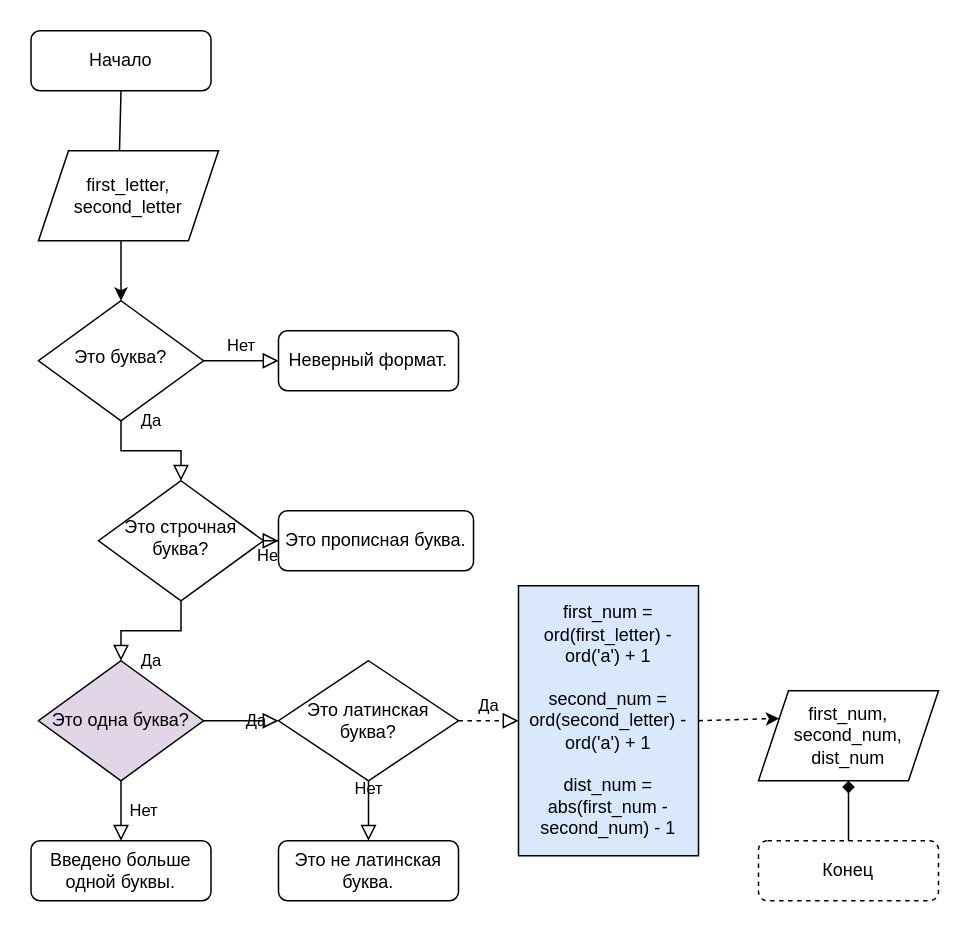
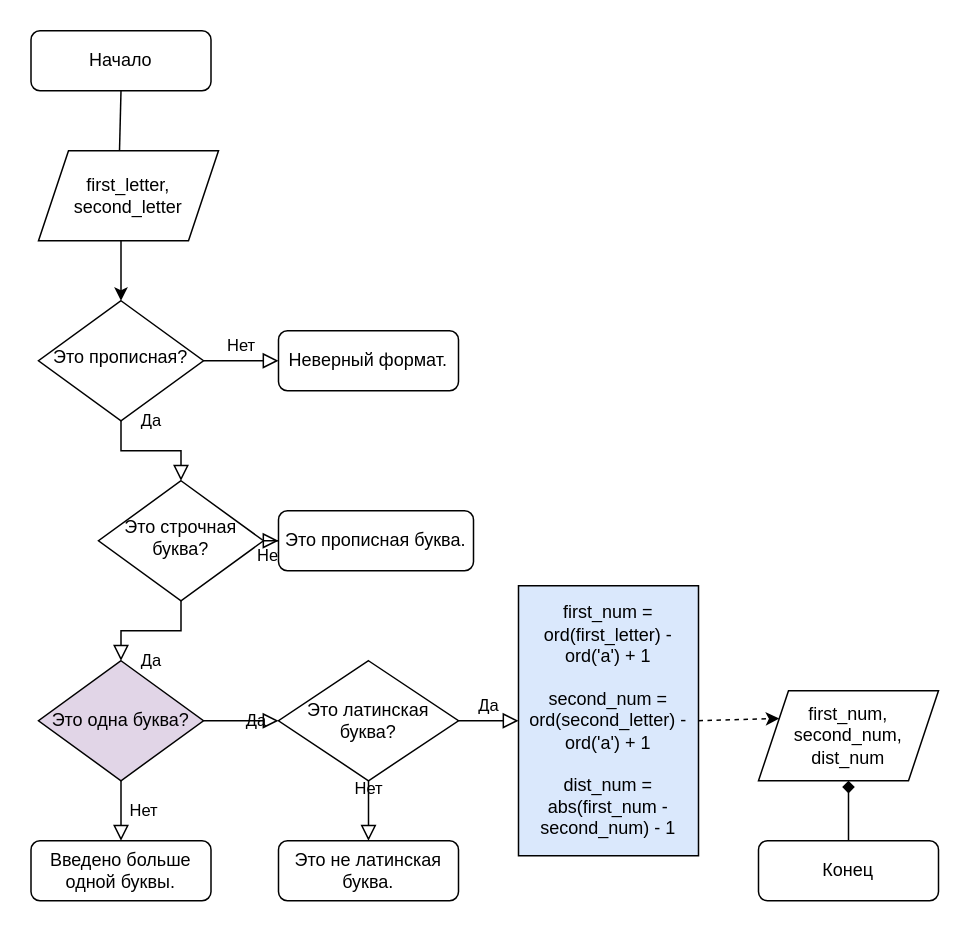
  <mxCell id="0" />
  <mxCell id="1" parent="0" />
  <mxCell id="2" value="Начало" style="rounded=1;whiteSpace=wrap;html=1;fontSize=12;glass=0;strokeWidth=1;shadow=0;" parent="1" vertex="1"><mxGeometry x="20" y="20" width="120" height="40" as="geometry" /></mxCell>
  <mxCell id="3" value="Да" style="rounded=0;html=1;jettySize=auto;orthogonalLoop=1;fontSize=11;endArrow=block;endFill=0;endSize=8;strokeWidth=1;shadow=0;labelBackgroundColor=none;edgeStyle=orthogonalEdgeStyle;" parent="1" source="5" target="9" edge="1"><mxGeometry y="20" relative="1" as="geometry"><mxPoint as="offset" /></mxGeometry></mxCell>
  <mxCell id="4" value="Нет" style="edgeStyle=orthogonalEdgeStyle;rounded=0;html=1;jettySize=auto;orthogonalLoop=1;fontSize=11;endArrow=block;endFill=0;endSize=8;strokeWidth=1;shadow=0;labelBackgroundColor=none;" parent="1" source="5" target="6" edge="1"><mxGeometry y="10" relative="1" as="geometry"><mxPoint as="offset" /></mxGeometry></mxCell>
- <mxCell id="5" value="Это буква?" style="rhombus;whiteSpace=wrap;html=1;shadow=0;fontFamily=Helvetica;fontSize=12;align=center;strokeWidth=1;spacing=6;spacingTop=-4;" parent="1" vertex="1"><mxGeometry x="25" y="200" width="110" height="80" as="geometry" /></mxCell>
+ <mxCell id="5" value="Это прописная?" style="rhombus;whiteSpace=wrap;html=1;shadow=0;fontFamily=Helvetica;fontSize=12;align=center;strokeWidth=1;spacing=6;spacingTop=-4;" parent="1" vertex="1"><mxGeometry x="25" y="200" width="110" height="80" as="geometry" /></mxCell>
  <mxCell id="6" value="Неверный формат." style="rounded=1;whiteSpace=wrap;html=1;fontSize=12;glass=0;strokeWidth=1;shadow=0;" parent="1" vertex="1"><mxGeometry x="185" y="220" width="120" height="40" as="geometry" /></mxCell>
  <mxCell id="7" value="Нет" style="rounded=0;html=1;jettySize=auto;orthogonalLoop=1;fontSize=11;endArrow=block;endFill=0;endSize=8;strokeWidth=1;shadow=0;labelBackgroundColor=none;edgeStyle=orthogonalEdgeStyle;exitX=0.5;exitY=1;exitDx=0;exitDy=0;" parent="1" source="13" target="10" edge="1"><mxGeometry y="15" relative="1" as="geometry"><mxPoint as="offset" /><mxPoint x="75" y="540" as="sourcePoint" /></mxGeometry></mxCell>
  <mxCell id="8" value="Нет" style="edgeStyle=orthogonalEdgeStyle;rounded=0;html=1;jettySize=auto;orthogonalLoop=1;fontSize=11;endArrow=block;endFill=0;endSize=8;strokeWidth=1;shadow=0;labelBackgroundColor=none;" parent="1" source="9" target="11" edge="1"><mxGeometry y="10" relative="1" as="geometry"><mxPoint as="offset" /></mxGeometry></mxCell>
  <mxCell id="9" value="Это строчная буква?" style="rhombus;whiteSpace=wrap;html=1;shadow=0;fontFamily=Helvetica;fontSize=12;align=center;strokeWidth=1;spacing=6;spacingTop=-4;" parent="1" vertex="1"><mxGeometry x="65" y="320" width="110" height="80" as="geometry" /></mxCell>
  <mxCell id="10" value="Введено больше одной буквы." style="rounded=1;whiteSpace=wrap;html=1;fontSize=12;glass=0;strokeWidth=1;shadow=0;" parent="1" vertex="1"><mxGeometry x="20" y="560" width="120" height="40" as="geometry" /></mxCell>
  <mxCell id="11" value="Это прописная буква." style="rounded=1;whiteSpace=wrap;html=1;fontSize=12;glass=0;strokeWidth=1;shadow=0;" parent="1" vertex="1"><mxGeometry x="185" y="340" width="130" height="40" as="geometry" /></mxCell>
  <mxCell id="12" value="first_letter,&lt;br&gt;second_letter" style="shape=parallelogram;perimeter=parallelogramPerimeter;whiteSpace=wrap;html=1;fixedSize=1;" vertex="1" parent="1"><mxGeometry x="25" y="100" width="120" height="60" as="geometry" /></mxCell>
  <mxCell id="13" value="Это одна буква?" style="rhombus;whiteSpace=wrap;html=1;fillColor=#e1d5e7;" vertex="1" parent="1"><mxGeometry x="25" y="440" width="110" height="80" as="geometry" /></mxCell>
  <mxCell id="14" value="Да" style="rounded=0;html=1;jettySize=auto;orthogonalLoop=1;fontSize=11;endArrow=block;endFill=0;endSize=8;strokeWidth=1;shadow=0;labelBackgroundColor=none;edgeStyle=orthogonalEdgeStyle;exitX=0.5;exitY=1;exitDx=0;exitDy=0;entryX=0.5;entryY=0;entryDx=0;entryDy=0;" edge="1" parent="1" source="9" target="13"><mxGeometry y="20" relative="1" as="geometry"><mxPoint as="offset" /><mxPoint x="90" y="290" as="sourcePoint" /><mxPoint x="90" y="330" as="targetPoint" /></mxGeometry></mxCell>
  <mxCell id="15" value="Да" style="edgeStyle=orthogonalEdgeStyle;rounded=0;html=1;jettySize=auto;orthogonalLoop=1;fontSize=11;endArrow=block;endFill=0;endSize=8;strokeWidth=1;shadow=0;labelBackgroundColor=none;exitX=1;exitY=0.5;exitDx=0;exitDy=0;" edge="1" parent="1" source="13"><mxGeometry y="10" relative="1" as="geometry"><mxPoint as="offset" /><mxPoint x="145" y="370" as="sourcePoint" /><mxPoint x="185" y="480" as="targetPoint" /></mxGeometry></mxCell>
  <mxCell id="16" value="first_num = ord(first_letter) - ord('a') + 1&lt;br&gt;&amp;nbsp; &amp;nbsp; &amp;nbsp; &amp;nbsp; &amp;nbsp; &amp;nbsp; &amp;nbsp; &amp;nbsp; second_num = ord(second_letter) - ord('a') + 1&lt;br&gt;&lt;br&gt;dist_num = abs(first_num - second_num) - 1" style="rounded=0;whiteSpace=wrap;html=1;fillColor=#dae8fc;" vertex="1" parent="1"><mxGeometry x="345" y="390" width="120" height="180" as="geometry" /></mxCell>
  <mxCell id="17" value="Это латинская буква?" style="rhombus;whiteSpace=wrap;html=1;" vertex="1" parent="1"><mxGeometry x="185" y="440" width="120" height="80" as="geometry" /></mxCell>
  <mxCell id="18" value="Нет" style="rounded=0;html=1;jettySize=auto;orthogonalLoop=1;fontSize=11;endArrow=block;endFill=0;endSize=8;strokeWidth=1;shadow=0;labelBackgroundColor=none;edgeStyle=orthogonalEdgeStyle;exitX=0.5;exitY=1;exitDx=0;exitDy=0;" edge="1" parent="1" source="17"><mxGeometry y="15" relative="1" as="geometry"><mxPoint as="offset" /><mxPoint x="90" y="530" as="sourcePoint" /><mxPoint x="245" y="560" as="targetPoint" /></mxGeometry></mxCell>
  <mxCell id="19" value="Это не латинская буква." style="rounded=1;whiteSpace=wrap;html=1;fontSize=12;glass=0;strokeWidth=1;shadow=0;" vertex="1" parent="1"><mxGeometry x="185" y="560" width="120" height="40" as="geometry" /></mxCell>
- <mxCell id="20" value="Да" style="edgeStyle=orthogonalEdgeStyle;rounded=0;html=1;jettySize=auto;orthogonalLoop=1;fontSize=11;endArrow=block;endFill=0;endSize=8;strokeWidth=1;shadow=0;labelBackgroundColor=none;exitX=1;exitY=0.5;exitDx=0;exitDy=0;entryX=0;entryY=0.5;entryDx=0;entryDy=0;dashed=1;" edge="1" parent="1" source="17" target="16"><mxGeometry y="10" relative="1" as="geometry"><mxPoint as="offset" /><mxPoint x="145" y="490" as="sourcePoint" /><mxPoint x="195" y="490" as="targetPoint" /></mxGeometry></mxCell>
+ <mxCell id="20" value="Да" style="edgeStyle=orthogonalEdgeStyle;rounded=0;html=1;jettySize=auto;orthogonalLoop=1;fontSize=11;endArrow=block;endFill=0;endSize=8;strokeWidth=1;shadow=0;labelBackgroundColor=none;exitX=1;exitY=0.5;exitDx=0;exitDy=0;entryX=0;entryY=0.5;entryDx=0;entryDy=0;" edge="1" parent="1" source="17" target="16"><mxGeometry y="10" relative="1" as="geometry"><mxPoint as="offset" /><mxPoint x="145" y="490" as="sourcePoint" /><mxPoint x="195" y="490" as="targetPoint" /></mxGeometry></mxCell>
  <mxCell id="21" value="first_num, second_num,&lt;br&gt;dist_num" style="shape=parallelogram;perimeter=parallelogramPerimeter;whiteSpace=wrap;html=1;fixedSize=1;" vertex="1" parent="1"><mxGeometry x="505" y="460" width="120" height="60" as="geometry" /></mxCell>
  <mxCell id="22" value="" style="endArrow=classic;html=1;rounded=0;exitX=1;exitY=0.5;exitDx=0;exitDy=0;entryX=0;entryY=0.25;entryDx=0;entryDy=0;dashed=1;" edge="1" parent="1" source="16" target="21"><mxGeometry width="50" height="50" relative="1" as="geometry"><mxPoint x="255" y="340" as="sourcePoint" /><mxPoint x="305" y="290" as="targetPoint" /></mxGeometry></mxCell>
- <mxCell id="23" value="Конец" style="rounded=1;whiteSpace=wrap;html=1;dashed=1;" vertex="1" parent="1"><mxGeometry x="505" y="560" width="120" height="40" as="geometry" /></mxCell>
+ <mxCell id="23" value="Конец" style="rounded=1;whiteSpace=wrap;html=1;" vertex="1" parent="1"><mxGeometry x="505" y="560" width="120" height="40" as="geometry" /></mxCell>
  <mxCell id="24" value="" style="endArrow=diamond;html=1;rounded=0;entryX=0.5;entryY=1;entryDx=0;entryDy=0;" edge="1" parent="1" source="23" target="21"><mxGeometry width="50" height="50" relative="1" as="geometry"><mxPoint x="565" y="360" as="sourcePoint" /><mxPoint x="305" y="290" as="targetPoint" /></mxGeometry></mxCell>
  <mxCell id="25" value="" style="endArrow=none;html=1;rounded=0;entryX=0.5;entryY=1;entryDx=0;entryDy=0;exitX=0.45;exitY=0;exitDx=0;exitDy=0;exitPerimeter=0;" edge="1" parent="1" source="12" target="2"><mxGeometry width="50" height="50" relative="1" as="geometry"><mxPoint x="75" y="100" as="sourcePoint" /><mxPoint x="305" y="270" as="targetPoint" /></mxGeometry></mxCell>
  <mxCell id="26" value="" style="endArrow=classic;html=1;rounded=0;entryX=0.5;entryY=0;entryDx=0;entryDy=0;" edge="1" parent="1" target="5"><mxGeometry width="50" height="50" relative="1" as="geometry"><mxPoint x="80" y="160" as="sourcePoint" /><mxPoint x="305" y="270" as="targetPoint" /></mxGeometry></mxCell>
